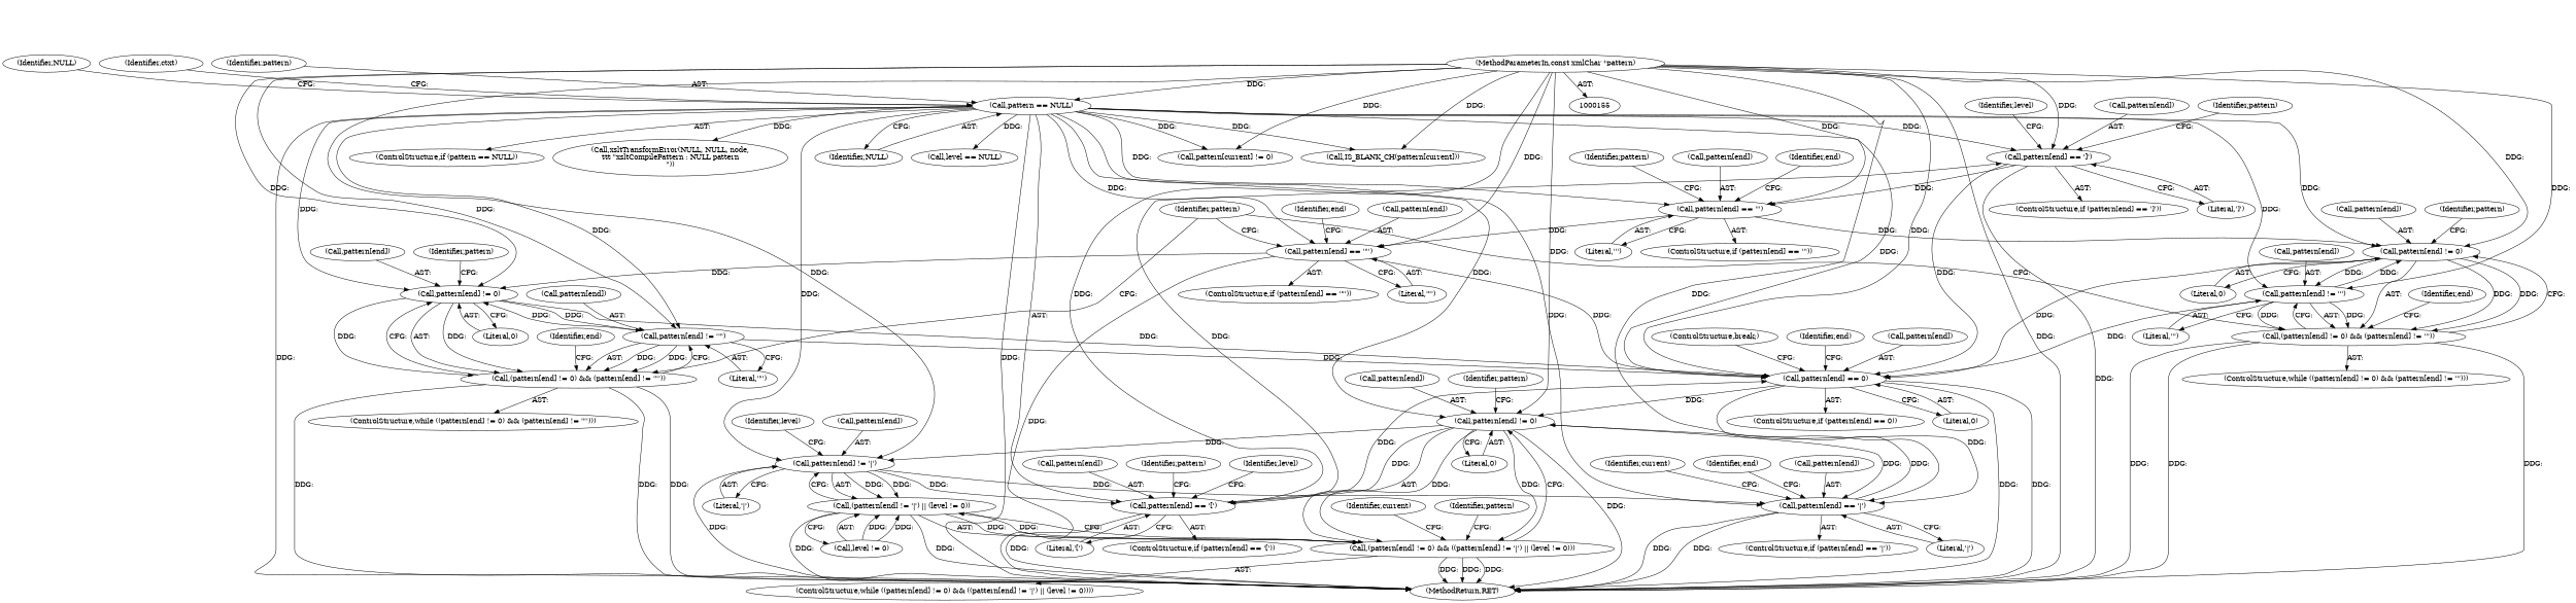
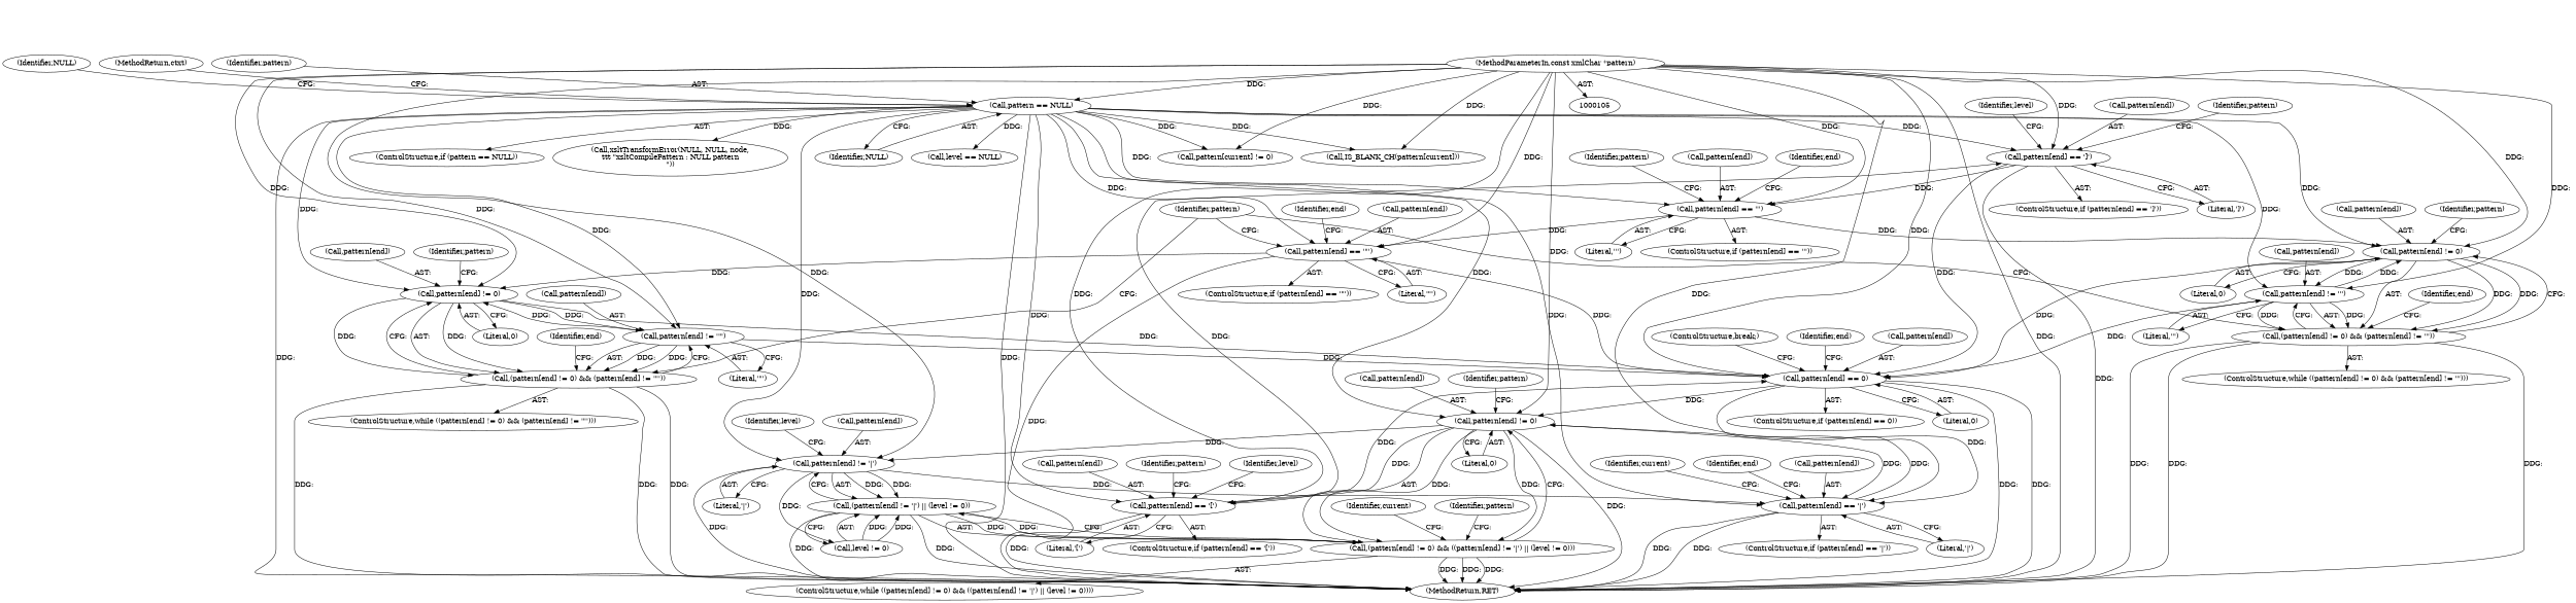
  digraph {
    n1 [label="(Call,pattern[end] == ']')"]
    n2 [label="(Call,pattern[end] == 0)"]
    n3 [label="(Call,pattern[end] == '\'')"]
    n4 [label="(MethodReturn,RET)"]
    n5 [label="(ControlStructure,if (pattern[end] == ']'))"]
    n6 [label="(Literal,']')"]
    n7 [label="(Call,pattern[end] != 0)"]
    n8 [label="(Call,pattern[end] == '|')"]
    n9 [label="(Literal,0)"]
    n10 [label="(ControlStructure,if (pattern[end] == 0))"]
    n11 [label="(Call,pattern[end] != 0)"]
    n12 [label="(Call,pattern[end] == '\"')"]
    n13 [label="(ControlStructure,if (pattern[end] == '\''))"]
    n14 [label="(Literal,'\'')"]
    n15 [label="(Call,pattern == NULL)"]
    n16 [label="(Call,pattern[end] == '[')"]
    n17 [label="(Call,pattern[end] != '|')"]
    n18 [label="(Call,pattern[end] != '\'')"]
    n19 [label="(Call,pattern[end] != '\"')"]
    n20 [label="(Call,pattern[end] != 0)"]
    n21 [label="(Identifier,NULL)"]
    n22 [label="(Call,pattern[current] != 0)"]
    n23 [label="(Call,level == NULL)"]
    n24 [label="(Call,IS_BLANK_CH(pattern[current]))"]
    n25 [label="(ControlStructure,if (pattern == NULL))"]
    n26 [label="(Call,xsltTransformError(NULL, NULL, node,\n\t\t\t \"xsltCompilePattern : NULL pattern\n\"))"]
    n27 [label="(ControlStructure,if (pattern[end] == '['))"]
    n28 [label="(Literal,'[')"]
    n29 [label="(Call,(pattern[end] != '|') || (level != 0))"]
    n30 [label="(Literal,'|')"]
    n31 [label="(Call,(pattern[end] != 0) && ((pattern[end] != '|') || (level != 0)))"]
    n32 [label="(Literal,0)"]
    n33 [label="(ControlStructure,if (pattern[end] == '|'))"]
    n34 [label="(Literal,'|')"]
    n35 [label="(Call,(pattern[end] != 0) && (pattern[end] != '\''))"]
    n36 [label="(Literal,0)"]
    n37 [label="(Literal,'\'')"]
    n38 [label="(ControlStructure,if (pattern[end] == '\"'))"]
    n39 [label="(Literal,'\"')"]
    n40 [label="(Call,(pattern[end] != 0) && (pattern[end] != '\"'))"]
    n41 [label="(Literal,'\"')"]
    n42 [label="(Literal,0)"]
    n43 [label="(MethodParameterIn,const xmlChar *pattern)"]
-   1000105 [label=1000155]
+   1000105
    n45 [label="(Call,level != 0)"]
    n46 [label="(ControlStructure,while ((pattern[end] != 0) && ((pattern[end] != '|') || (level != 0))))"]
    n47 [label="(ControlStructure,while ((pattern[end] != 0) && (pattern[end] != '\'')))"]
    n48 [label="(ControlStructure,while ((pattern[end] != 0) && (pattern[end] != '\"')))"]
    n49 [label="(Identifier,pattern)"]
    n50 [label="(Call,pattern[end])"]
    n51 [label="(ControlStructure,break;)"]
    n52 [label="(Identifier,NULL)"]
    n53 [label="(Identifier,pattern)"]
    n54 [label="(Identifier,current)"]
    n55 [label="(Call,pattern[end])"]
    n56 [label="(Identifier,pattern)"]
    n57 [label="(Call,pattern[end])"]
    n58 [label="(Call,pattern[end])"]
    n59 [label="(Call,pattern[end])"]
    n60 [label="(Identifier,current)"]
    n61 [label="(Identifier,pattern)"]
    n62 [label="(Identifier,pattern)"]
    n63 [label="(Call,pattern[end])"]
    n64 [label="(Identifier,pattern)"]
-   n65 [label="(Identifier,ctxt)"]
+   n65 [label="(MethodReturn,ctxt)"]
    n66 [label="(Call,pattern[end])"]
    n67 [label="(Identifier,end)"]
    n68 [label="(Call,pattern[end])"]
    n69 [label="(Identifier,end)"]
    n70 [label="(Call,pattern[end])"]
    n71 [label="(Identifier,end)"]
    n72 [label="(Identifier,end)"]
    n73 [label="(Identifier,end)"]
    n74 [label="(Identifier,pattern)"]
    n75 [label="(Identifier,pattern)"]
    n76 [label="(Identifier,end)"]
    n77 [label="(Identifier,level)"]
    n78 [label="(Call,pattern[end])"]
    n79 [label="(Identifier,level)"]
    n80 [label="(Identifier,level)"]
    n81 [label="(Identifier,pattern)"]
    n82 [label="(Call,pattern[end])"]
    n83 [label="(Call,pattern[end])"]
    n1 -> n2 [label="DDG: "]
    n1 -> n3 [label="DDG: "]
    n1 -> n4 [label="DDG: "]
    n1 -> n5 [label="AST: "]
    n1 -> n6 [label="CFG: "]
    n2 -> n4 [label="DDG: "]
    n2 -> n4 [label="DDG: "]
    n2 -> n7 [label="DDG: "]
    n2 -> n8 [label="DDG: "]
    n2 -> n9 [label="CFG: "]
    n2 -> n10 [label="AST: "]
    n3 -> n11 [label="DDG: "]
    n3 -> n12 [label="DDG: "]
    n3 -> n13 [label="AST: "]
    n3 -> n14 [label="CFG: "]
    n6 -> n1 [label="AST: "]
    n7 -> n4 [label="DDG: "]
    n7 -> n8 [label="DDG: "]
    n7 -> n16 [label="DDG: "]
    n7 -> n17 [label="DDG: "]
    n7 -> n31 [label="AST: "]
    n7 -> n31 [label="DDG: "]
    n7 -> n31 [label="DDG: "]
    n7 -> n32 [label="CFG: "]
    n8 -> n4 [label="DDG: "]
    n8 -> n4 [label="DDG: "]
    n8 -> n7 [label="DDG: "]
    n8 -> n33 [label="AST: "]
    n8 -> n34 [label="CFG: "]
    n9 -> n2 [label="AST: "]
    n11 -> n2 [label="DDG: "]
    n11 -> n18 [label="DDG: "]
    n11 -> n35 [label="AST: "]
    n11 -> n35 [label="DDG: "]
    n11 -> n35 [label="DDG: "]
    n11 -> n36 [label="CFG: "]
    n12 -> n2 [label="DDG: "]
    n12 -> n4 [label="DDG: "]
    n12 -> n20 [label="DDG: "]
    n12 -> n38 [label="AST: "]
    n12 -> n39 [label="CFG: "]
    n14 -> n3 [label="AST: "]
    n15 -> n1 [label="DDG: "]
-   n15 -> n2 [label="DDG: "]
    n15 -> n3 [label="DDG: "]
    n15 -> n4 [label="DDG: "]
    n15 -> n4 [label="DDG: "]
    n15 -> n7 [label="DDG: "]
    n15 -> n8 [label="DDG: "]
    n15 -> n11 [label="DDG: "]
    n15 -> n12 [label="DDG: "]
-   n15 -> n16 [label="AST: "]
+   n15 -> n16 [label="DDG: "]
    n15 -> n17 [label="DDG: "]
    n15 -> n18 [label="DDG: "]
    n15 -> n19 [label="DDG: "]
    n15 -> n20 [label="DDG: "]
    n15 -> n21 [label="CFG: "]
    n15 -> n22 [label="DDG: "]
    n15 -> n23 [label="DDG: "]
    n15 -> n24 [label="DDG: "]
    n15 -> n25 [label="AST: "]
    n15 -> n26 [label="DDG: "]
    n16 -> n1 [label="DDG: "]
    n16 -> n2 [label="DDG: "]
    n16 -> n4 [label="DDG: "]
    n16 -> n27 [label="AST: "]
    n16 -> n28 [label="CFG: "]
    n17 -> n4 [label="DDG: "]
    n17 -> n8 [label="DDG: "]
-   n17 -> n16 [label="DDG: "]
+   n17 -> n45 [label="DDG: "]
    n17 -> n29 [label="AST: "]
    n17 -> n29 [label="DDG: "]
    n17 -> n29 [label="DDG: "]
    n17 -> n30 [label="CFG: "]
    n18 -> n2 [label="DDG: "]
    n18 -> n11 [label="DDG: "]
    n18 -> n35 [label="AST: "]
    n18 -> n35 [label="DDG: "]
    n18 -> n35 [label="DDG: "]
    n18 -> n37 [label="CFG: "]
    n19 -> n2 [label="DDG: "]
    n19 -> n20 [label="DDG: "]
    n19 -> n40 [label="AST: "]
    n19 -> n40 [label="DDG: "]
    n19 -> n40 [label="DDG: "]
    n19 -> n41 [label="CFG: "]
    n20 -> n2 [label="DDG: "]
    n20 -> n19 [label="DDG: "]
    n20 -> n40 [label="AST: "]
    n20 -> n40 [label="DDG: "]
    n20 -> n40 [label="DDG: "]
    n20 -> n42 [label="CFG: "]
    n21 -> n15 [label="AST: "]
    n28 -> n16 [label="AST: "]
    n29 -> n4 [label="DDG: "]
    n29 -> n4 [label="DDG: "]
    n29 -> n17 [label="CFG: "]
    n29 -> n31 [label="AST: "]
    n29 -> n31 [label="DDG: "]
    n29 -> n31 [label="DDG: "]
    n29 -> n45 [label="CFG: "]
    n30 -> n17 [label="AST: "]
    n31 -> n4 [label="DDG: "]
    n31 -> n4 [label="DDG: "]
    n31 -> n4 [label="DDG: "]
    n31 -> n7 [label="CFG: "]
    n31 -> n29 [label="CFG: "]
    n31 -> n46 [label="AST: "]
    n32 -> n7 [label="AST: "]
    n34 -> n8 [label="AST: "]
    n35 -> n4 [label="DDG: "]
    n35 -> n4 [label="DDG: "]
    n35 -> n4 [label="DDG: "]
    n35 -> n11 [label="CFG: "]
    n35 -> n18 [label="CFG: "]
    n35 -> n47 [label="AST: "]
    n36 -> n11 [label="AST: "]
    n37 -> n18 [label="AST: "]
    n39 -> n12 [label="AST: "]
    n40 -> n4 [label="DDG: "]
    n40 -> n4 [label="DDG: "]
    n40 -> n4 [label="DDG: "]
    n40 -> n19 [label="CFG: "]
    n40 -> n20 [label="CFG: "]
    n40 -> n48 [label="AST: "]
    n41 -> n19 [label="AST: "]
    n42 -> n20 [label="AST: "]
    n43 -> n1 [label="DDG: "]
    n43 -> n2 [label="DDG: "]
    n43 -> n3 [label="DDG: "]
    n43 -> n4 [label="DDG: "]
    n43 -> n7 [label="DDG: "]
    n43 -> n8 [label="DDG: "]
    n43 -> n11 [label="DDG: "]
    n43 -> n12 [label="DDG: "]
    n43 -> n15 [label="DDG: "]
    n43 -> n16 [label="DDG: "]
    n43 -> n17 [label="DDG: "]
    n43 -> n18 [label="DDG: "]
    n43 -> n19 [label="DDG: "]
    n43 -> n20 [label="DDG: "]
    n43 -> n22 [label="DDG: "]
    n43 -> n24 [label="DDG: "]
    n43 -> 1000105 [label="AST: "]
    n45 -> n29 [label="AST: "]
    n45 -> n29 [label="DDG: "]
    n45 -> n29 [label="DDG: "]
    n49 -> n15 [label="AST: "]
    n50 -> n11 [label="AST: "]
    n51 -> n2 [label="CFG: "]
    n52 -> n15 [label="CFG: "]
    n53 -> n3 [label="CFG: "]
    n54 -> n31 [label="CFG: "]
    n55 -> n1 [label="AST: "]
    n56 -> n12 [label="CFG: "]
    n56 -> n35 [label="CFG: "]
    n56 -> n40 [label="CFG: "]
    n57 -> n20 [label="AST: "]
    n58 -> n7 [label="AST: "]
    n59 -> n12 [label="AST: "]
    n60 -> n8 [label="CFG: "]
    n61 -> n31 [label="CFG: "]
    n62 -> n1 [label="CFG: "]
    n63 -> n16 [label="AST: "]
    n64 -> n20 [label="CFG: "]
    n65 -> n15 [label="CFG: "]
    n66 -> n3 [label="AST: "]
    n67 -> n12 [label="CFG: "]
    n68 -> n17 [label="AST: "]
    n69 -> n8 [label="CFG: "]
    n70 -> n18 [label="AST: "]
    n71 -> n35 [label="CFG: "]
    n72 -> n40 [label="CFG: "]
    n73 -> n3 [label="CFG: "]
    n74 -> n16 [label="CFG: "]
    n75 -> n11 [label="CFG: "]
    n76 -> n2 [label="CFG: "]
    n77 -> n17 [label="CFG: "]
    n78 -> n19 [label="AST: "]
    n79 -> n1 [label="CFG: "]
    n80 -> n16 [label="CFG: "]
    n81 -> n7 [label="CFG: "]
    n82 -> n8 [label="AST: "]
    n83 -> n2 [label="AST: "]
  }
